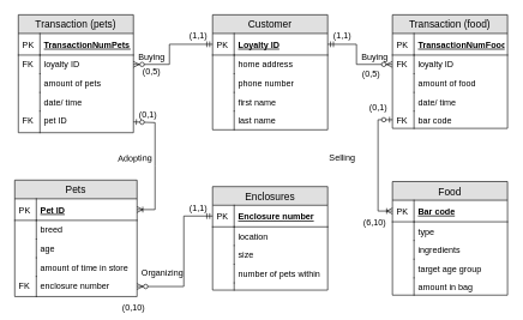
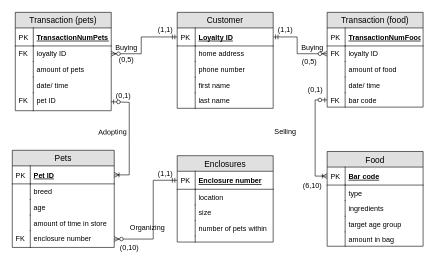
  <mxCell id="0" />
  <mxCell id="1" parent="0" />
  <mxCell id="2" value="Customer" style="swimlane;fontStyle=0;childLayout=stackLayout;horizontal=1;startSize=26;fillColor=#e0e0e0;horizontalStack=0;resizeParent=1;resizeParentMax=0;resizeLast=0;collapsible=1;marginBottom=0;swimlaneFillColor=#ffffff;align=center;fontSize=14;" parent="1" vertex="1"><mxGeometry x="295" y="20" width="160" height="160" as="geometry" /></mxCell>
  <mxCell id="3" value="Loyalty ID" style="shape=partialRectangle;top=0;left=0;right=0;bottom=1;align=left;verticalAlign=middle;fillColor=none;spacingLeft=34;spacingRight=4;overflow=hidden;rotatable=0;points=[[0,0.5],[1,0.5]];portConstraint=eastwest;dropTarget=0;fontStyle=5;fontSize=12;" parent="2" vertex="1"><mxGeometry y="26" width="160" height="30" as="geometry" /></mxCell>
  <mxCell id="4" value="PK" style="shape=partialRectangle;top=0;left=0;bottom=0;fillColor=none;align=left;verticalAlign=middle;spacingLeft=4;spacingRight=4;overflow=hidden;rotatable=0;points=[];portConstraint=eastwest;part=1;fontSize=12;" parent="3" vertex="1" connectable="0"><mxGeometry width="30" height="30" as="geometry" /></mxCell>
  <mxCell id="5" value="home address" style="shape=partialRectangle;top=0;left=0;right=0;bottom=0;align=left;verticalAlign=top;fillColor=none;spacingLeft=34;spacingRight=4;overflow=hidden;rotatable=0;points=[[0,0.5],[1,0.5]];portConstraint=eastwest;dropTarget=0;fontSize=12;" parent="2" vertex="1"><mxGeometry y="56" width="160" height="26" as="geometry" /></mxCell>
  <mxCell id="6" value="" style="shape=partialRectangle;top=0;left=0;bottom=0;fillColor=none;align=left;verticalAlign=top;spacingLeft=4;spacingRight=4;overflow=hidden;rotatable=0;points=[];portConstraint=eastwest;part=1;fontSize=12;" parent="5" vertex="1" connectable="0"><mxGeometry width="30" height="26" as="geometry" /></mxCell>
  <mxCell id="7" value="phone number" style="shape=partialRectangle;top=0;left=0;right=0;bottom=0;align=left;verticalAlign=top;fillColor=none;spacingLeft=34;spacingRight=4;overflow=hidden;rotatable=0;points=[[0,0.5],[1,0.5]];portConstraint=eastwest;dropTarget=0;fontSize=12;" parent="2" vertex="1"><mxGeometry y="82" width="160" height="26" as="geometry" /></mxCell>
  <mxCell id="8" value="" style="shape=partialRectangle;top=0;left=0;bottom=0;fillColor=none;align=left;verticalAlign=top;spacingLeft=4;spacingRight=4;overflow=hidden;rotatable=0;points=[];portConstraint=eastwest;part=1;fontSize=12;" parent="7" vertex="1" connectable="0"><mxGeometry width="30" height="26" as="geometry" /></mxCell>
  <mxCell id="9" value="first name" style="shape=partialRectangle;top=0;left=0;right=0;bottom=0;align=left;verticalAlign=top;fillColor=none;spacingLeft=34;spacingRight=4;overflow=hidden;rotatable=0;points=[[0,0.5],[1,0.5]];portConstraint=eastwest;dropTarget=0;fontSize=12;" parent="2" vertex="1"><mxGeometry y="108" width="160" height="26" as="geometry" /></mxCell>
  <mxCell id="10" value="" style="shape=partialRectangle;top=0;left=0;bottom=0;fillColor=none;align=left;verticalAlign=top;spacingLeft=4;spacingRight=4;overflow=hidden;rotatable=0;points=[];portConstraint=eastwest;part=1;fontSize=12;" parent="9" vertex="1" connectable="0"><mxGeometry width="30" height="26" as="geometry" /></mxCell>
  <mxCell id="11" value="last name&#10;" style="shape=partialRectangle;top=0;left=0;right=0;bottom=0;align=left;verticalAlign=top;fillColor=none;spacingLeft=34;spacingRight=4;overflow=hidden;rotatable=0;points=[[0,0.5],[1,0.5]];portConstraint=eastwest;dropTarget=0;fontSize=12;" parent="2" vertex="1"><mxGeometry y="134" width="160" height="26" as="geometry" /></mxCell>
  <mxCell id="12" value="" style="shape=partialRectangle;top=0;left=0;bottom=0;fillColor=none;align=left;verticalAlign=top;spacingLeft=4;spacingRight=4;overflow=hidden;rotatable=0;points=[];portConstraint=eastwest;part=1;fontSize=12;" parent="11" vertex="1" connectable="0"><mxGeometry width="30" height="26.0" as="geometry" /></mxCell>
  <mxCell id="13" value="Transaction (pets)" style="swimlane;fontStyle=0;childLayout=stackLayout;horizontal=1;startSize=26;fillColor=#e0e0e0;horizontalStack=0;resizeParent=1;resizeParentMax=0;resizeLast=0;collapsible=1;marginBottom=0;swimlaneFillColor=#ffffff;align=center;fontSize=14;" parent="1" vertex="1"><mxGeometry x="25" y="20" width="160" height="164" as="geometry" /></mxCell>
  <mxCell id="14" value="TransactionNumPets " style="shape=partialRectangle;top=0;left=0;right=0;bottom=1;align=left;verticalAlign=middle;fillColor=none;spacingLeft=34;spacingRight=4;overflow=hidden;rotatable=0;points=[[0,0.5],[1,0.5]];portConstraint=eastwest;dropTarget=0;fontStyle=5;fontSize=12;" parent="13" vertex="1"><mxGeometry y="26" width="160" height="30" as="geometry" /></mxCell>
  <mxCell id="15" value="PK" style="shape=partialRectangle;top=0;left=0;bottom=0;fillColor=none;align=left;verticalAlign=middle;spacingLeft=4;spacingRight=4;overflow=hidden;rotatable=0;points=[];portConstraint=eastwest;part=1;fontSize=12;" parent="14" vertex="1" connectable="0"><mxGeometry width="30" height="30" as="geometry" /></mxCell>
  <mxCell id="16" value="loyalty ID" style="shape=partialRectangle;top=0;left=0;right=0;bottom=0;align=left;verticalAlign=top;fillColor=none;spacingLeft=34;spacingRight=4;overflow=hidden;rotatable=0;points=[[0,0.5],[1,0.5]];portConstraint=eastwest;dropTarget=0;fontSize=12;" parent="13" vertex="1"><mxGeometry y="56" width="160" height="26" as="geometry" /></mxCell>
  <mxCell id="17" value="FK" style="shape=partialRectangle;top=0;left=0;bottom=0;fillColor=none;align=left;verticalAlign=top;spacingLeft=4;spacingRight=4;overflow=hidden;rotatable=0;points=[];portConstraint=eastwest;part=1;fontSize=12;" parent="16" vertex="1" connectable="0"><mxGeometry width="30" height="26" as="geometry" /></mxCell>
  <mxCell id="18" value="amount of pets" style="shape=partialRectangle;top=0;left=0;right=0;bottom=0;align=left;verticalAlign=top;fillColor=none;spacingLeft=34;spacingRight=4;overflow=hidden;rotatable=0;points=[[0,0.5],[1,0.5]];portConstraint=eastwest;dropTarget=0;fontSize=12;" parent="13" vertex="1"><mxGeometry y="82" width="160" height="26" as="geometry" /></mxCell>
  <mxCell id="19" value="" style="shape=partialRectangle;top=0;left=0;bottom=0;fillColor=none;align=left;verticalAlign=top;spacingLeft=4;spacingRight=4;overflow=hidden;rotatable=0;points=[];portConstraint=eastwest;part=1;fontSize=12;" parent="18" vertex="1" connectable="0"><mxGeometry width="30" height="26" as="geometry" /></mxCell>
  <mxCell id="20" value="date/ time" style="shape=partialRectangle;top=0;left=0;right=0;bottom=0;align=left;verticalAlign=top;fillColor=none;spacingLeft=34;spacingRight=4;overflow=hidden;rotatable=0;points=[[0,0.5],[1,0.5]];portConstraint=eastwest;dropTarget=0;fontSize=12;" parent="13" vertex="1"><mxGeometry y="108" width="160" height="26" as="geometry" /></mxCell>
  <mxCell id="21" value="" style="shape=partialRectangle;top=0;left=0;bottom=0;fillColor=none;align=left;verticalAlign=top;spacingLeft=4;spacingRight=4;overflow=hidden;rotatable=0;points=[];portConstraint=eastwest;part=1;fontSize=12;" parent="20" vertex="1" connectable="0"><mxGeometry width="30" height="26" as="geometry" /></mxCell>
  <mxCell id="22" value="pet ID" style="shape=partialRectangle;top=0;left=0;right=0;bottom=0;align=left;verticalAlign=top;fillColor=none;spacingLeft=34;spacingRight=4;overflow=hidden;rotatable=0;points=[[0,0.5],[1,0.5]];portConstraint=eastwest;dropTarget=0;fontSize=12;" parent="13" vertex="1"><mxGeometry y="134" width="160" height="30" as="geometry" /></mxCell>
  <mxCell id="23" value="FK" style="shape=partialRectangle;top=0;left=0;bottom=0;fillColor=none;align=left;verticalAlign=top;spacingLeft=4;spacingRight=4;overflow=hidden;rotatable=0;points=[];portConstraint=eastwest;part=1;fontSize=12;" parent="22" vertex="1" connectable="0"><mxGeometry width="30" height="30" as="geometry" /></mxCell>
  <mxCell id="24" value="Food" style="swimlane;fontStyle=0;childLayout=stackLayout;horizontal=1;startSize=26;fillColor=#e0e0e0;horizontalStack=0;resizeParent=1;resizeParentMax=0;resizeLast=0;collapsible=1;marginBottom=0;swimlaneFillColor=#ffffff;align=center;fontSize=14;" parent="1" vertex="1"><mxGeometry x="545" y="252" width="160" height="158" as="geometry" /></mxCell>
  <mxCell id="25" value="Bar code" style="shape=partialRectangle;top=0;left=0;right=0;bottom=1;align=left;verticalAlign=middle;fillColor=none;spacingLeft=34;spacingRight=4;overflow=hidden;rotatable=0;points=[[0,0.5],[1,0.5]];portConstraint=eastwest;dropTarget=0;fontStyle=5;fontSize=12;" parent="24" vertex="1"><mxGeometry y="26" width="160" height="30" as="geometry" /></mxCell>
  <mxCell id="26" value="PK" style="shape=partialRectangle;top=0;left=0;bottom=0;fillColor=none;align=left;verticalAlign=middle;spacingLeft=4;spacingRight=4;overflow=hidden;rotatable=0;points=[];portConstraint=eastwest;part=1;fontSize=12;" parent="25" vertex="1" connectable="0"><mxGeometry width="30" height="30" as="geometry" /></mxCell>
  <mxCell id="27" value="type" style="shape=partialRectangle;top=0;left=0;right=0;bottom=0;align=left;verticalAlign=top;fillColor=none;spacingLeft=34;spacingRight=4;overflow=hidden;rotatable=0;points=[[0,0.5],[1,0.5]];portConstraint=eastwest;dropTarget=0;fontSize=12;" parent="24" vertex="1"><mxGeometry y="56" width="160" height="26" as="geometry" /></mxCell>
  <mxCell id="28" value="" style="shape=partialRectangle;top=0;left=0;bottom=0;fillColor=none;align=left;verticalAlign=top;spacingLeft=4;spacingRight=4;overflow=hidden;rotatable=0;points=[];portConstraint=eastwest;part=1;fontSize=12;" parent="27" vertex="1" connectable="0"><mxGeometry width="30" height="26" as="geometry" /></mxCell>
  <mxCell id="29" value="ingredients" style="shape=partialRectangle;top=0;left=0;right=0;bottom=0;align=left;verticalAlign=top;fillColor=none;spacingLeft=34;spacingRight=4;overflow=hidden;rotatable=0;points=[[0,0.5],[1,0.5]];portConstraint=eastwest;dropTarget=0;fontSize=12;" parent="24" vertex="1"><mxGeometry y="82" width="160" height="26" as="geometry" /></mxCell>
  <mxCell id="30" value="" style="shape=partialRectangle;top=0;left=0;bottom=0;fillColor=none;align=left;verticalAlign=top;spacingLeft=4;spacingRight=4;overflow=hidden;rotatable=0;points=[];portConstraint=eastwest;part=1;fontSize=12;" parent="29" vertex="1" connectable="0"><mxGeometry width="30" height="26" as="geometry" /></mxCell>
  <mxCell id="31" value="target age group" style="shape=partialRectangle;top=0;left=0;right=0;bottom=0;align=left;verticalAlign=top;fillColor=none;spacingLeft=34;spacingRight=4;overflow=hidden;rotatable=0;points=[[0,0.5],[1,0.5]];portConstraint=eastwest;dropTarget=0;fontSize=12;" parent="24" vertex="1"><mxGeometry y="108" width="160" height="26" as="geometry" /></mxCell>
  <mxCell id="32" value="" style="shape=partialRectangle;top=0;left=0;bottom=0;fillColor=none;align=left;verticalAlign=top;spacingLeft=4;spacingRight=4;overflow=hidden;rotatable=0;points=[];portConstraint=eastwest;part=1;fontSize=12;" parent="31" vertex="1" connectable="0"><mxGeometry width="30" height="26" as="geometry" /></mxCell>
  <mxCell id="33" value="amount in bag" style="shape=partialRectangle;top=0;left=0;right=0;bottom=0;align=left;verticalAlign=top;fillColor=none;spacingLeft=34;spacingRight=4;overflow=hidden;rotatable=0;points=[[0,0.5],[1,0.5]];portConstraint=eastwest;dropTarget=0;fontSize=12;" parent="24" vertex="1"><mxGeometry y="134" width="160" height="24" as="geometry" /></mxCell>
  <mxCell id="34" value="" style="shape=partialRectangle;top=0;left=0;bottom=0;fillColor=none;align=left;verticalAlign=top;spacingLeft=4;spacingRight=4;overflow=hidden;rotatable=0;points=[];portConstraint=eastwest;part=1;fontSize=12;" parent="33" vertex="1" connectable="0"><mxGeometry width="30" height="24" as="geometry" /></mxCell>
  <mxCell id="35" value="Enclosures" style="swimlane;fontStyle=0;childLayout=stackLayout;horizontal=1;startSize=26;fillColor=#e0e0e0;horizontalStack=0;resizeParent=1;resizeParentMax=0;resizeLast=0;collapsible=1;marginBottom=0;swimlaneFillColor=#ffffff;align=center;fontSize=14;" parent="1" vertex="1"><mxGeometry x="295" y="259" width="160" height="144" as="geometry" /></mxCell>
  <mxCell id="36" value="Enclosure number" style="shape=partialRectangle;top=0;left=0;right=0;bottom=1;align=left;verticalAlign=middle;fillColor=none;spacingLeft=34;spacingRight=4;overflow=hidden;rotatable=0;points=[[0,0.5],[1,0.5]];portConstraint=eastwest;dropTarget=0;fontStyle=5;fontSize=12;" parent="35" vertex="1"><mxGeometry y="26" width="160" height="30" as="geometry" /></mxCell>
  <mxCell id="37" value="PK" style="shape=partialRectangle;top=0;left=0;bottom=0;fillColor=none;align=left;verticalAlign=middle;spacingLeft=4;spacingRight=4;overflow=hidden;rotatable=0;points=[];portConstraint=eastwest;part=1;fontSize=12;" parent="36" vertex="1" connectable="0"><mxGeometry width="30" height="30" as="geometry" /></mxCell>
  <mxCell id="38" value="location" style="shape=partialRectangle;top=0;left=0;right=0;bottom=0;align=left;verticalAlign=top;fillColor=none;spacingLeft=34;spacingRight=4;overflow=hidden;rotatable=0;points=[[0,0.5],[1,0.5]];portConstraint=eastwest;dropTarget=0;fontSize=12;" parent="35" vertex="1"><mxGeometry y="56" width="160" height="26" as="geometry" /></mxCell>
  <mxCell id="39" value="" style="shape=partialRectangle;top=0;left=0;bottom=0;fillColor=none;align=left;verticalAlign=top;spacingLeft=4;spacingRight=4;overflow=hidden;rotatable=0;points=[];portConstraint=eastwest;part=1;fontSize=12;" parent="38" vertex="1" connectable="0"><mxGeometry width="30" height="26" as="geometry" /></mxCell>
  <mxCell id="40" value="size" style="shape=partialRectangle;top=0;left=0;right=0;bottom=0;align=left;verticalAlign=top;fillColor=none;spacingLeft=34;spacingRight=4;overflow=hidden;rotatable=0;points=[[0,0.5],[1,0.5]];portConstraint=eastwest;dropTarget=0;fontSize=12;" parent="35" vertex="1"><mxGeometry y="82" width="160" height="26" as="geometry" /></mxCell>
  <mxCell id="41" value="" style="shape=partialRectangle;top=0;left=0;bottom=0;fillColor=none;align=left;verticalAlign=top;spacingLeft=4;spacingRight=4;overflow=hidden;rotatable=0;points=[];portConstraint=eastwest;part=1;fontSize=12;" parent="40" vertex="1" connectable="0"><mxGeometry width="30" height="26" as="geometry" /></mxCell>
  <mxCell id="42" value="number of pets within" style="shape=partialRectangle;top=0;left=0;right=0;bottom=0;align=left;verticalAlign=top;fillColor=none;spacingLeft=34;spacingRight=4;overflow=hidden;rotatable=0;points=[[0,0.5],[1,0.5]];portConstraint=eastwest;dropTarget=0;fontSize=12;" parent="35" vertex="1"><mxGeometry y="108" width="160" height="26" as="geometry" /></mxCell>
  <mxCell id="43" value="" style="shape=partialRectangle;top=0;left=0;bottom=0;fillColor=none;align=left;verticalAlign=top;spacingLeft=4;spacingRight=4;overflow=hidden;rotatable=0;points=[];portConstraint=eastwest;part=1;fontSize=12;" parent="42" vertex="1" connectable="0"><mxGeometry width="30" height="26" as="geometry" /></mxCell>
  <mxCell id="44" value="" style="shape=partialRectangle;top=0;left=0;right=0;bottom=0;align=left;verticalAlign=top;fillColor=none;spacingLeft=34;spacingRight=4;overflow=hidden;rotatable=0;points=[[0,0.5],[1,0.5]];portConstraint=eastwest;dropTarget=0;fontSize=12;" parent="35" vertex="1"><mxGeometry y="134" width="160" height="10" as="geometry" /></mxCell>
  <mxCell id="45" value="" style="shape=partialRectangle;top=0;left=0;bottom=0;fillColor=none;align=left;verticalAlign=top;spacingLeft=4;spacingRight=4;overflow=hidden;rotatable=0;points=[];portConstraint=eastwest;part=1;fontSize=12;" parent="44" vertex="1" connectable="0"><mxGeometry width="30" height="10" as="geometry" /></mxCell>
  <mxCell id="46" value="Pets" style="swimlane;fontStyle=0;childLayout=stackLayout;horizontal=1;startSize=26;fillColor=#e0e0e0;horizontalStack=0;resizeParent=1;resizeParentMax=0;resizeLast=0;collapsible=1;marginBottom=0;swimlaneFillColor=#ffffff;align=center;fontSize=14;" parent="1" vertex="1"><mxGeometry x="20" y="250" width="170" height="162" as="geometry" /></mxCell>
  <mxCell id="47" value="Pet ID" style="shape=partialRectangle;top=0;left=0;right=0;bottom=1;align=left;verticalAlign=middle;fillColor=none;spacingLeft=34;spacingRight=4;overflow=hidden;rotatable=0;points=[[0,0.5],[1,0.5]];portConstraint=eastwest;dropTarget=0;fontStyle=5;fontSize=12;" parent="46" vertex="1"><mxGeometry y="26" width="170" height="30" as="geometry" /></mxCell>
  <mxCell id="48" value="PK" style="shape=partialRectangle;top=0;left=0;bottom=0;fillColor=none;align=left;verticalAlign=middle;spacingLeft=4;spacingRight=4;overflow=hidden;rotatable=0;points=[];portConstraint=eastwest;part=1;fontSize=12;" parent="47" vertex="1" connectable="0"><mxGeometry width="30" height="30" as="geometry" /></mxCell>
  <mxCell id="49" value="breed" style="shape=partialRectangle;top=0;left=0;right=0;bottom=0;align=left;verticalAlign=top;fillColor=none;spacingLeft=34;spacingRight=4;overflow=hidden;rotatable=0;points=[[0,0.5],[1,0.5]];portConstraint=eastwest;dropTarget=0;fontSize=12;" parent="46" vertex="1"><mxGeometry y="56" width="170" height="26" as="geometry" /></mxCell>
  <mxCell id="50" value="" style="shape=partialRectangle;top=0;left=0;bottom=0;fillColor=none;align=left;verticalAlign=top;spacingLeft=4;spacingRight=4;overflow=hidden;rotatable=0;points=[];portConstraint=eastwest;part=1;fontSize=12;" parent="49" vertex="1" connectable="0"><mxGeometry width="30" height="26" as="geometry" /></mxCell>
  <mxCell id="51" value="age" style="shape=partialRectangle;top=0;left=0;right=0;bottom=0;align=left;verticalAlign=top;fillColor=none;spacingLeft=34;spacingRight=4;overflow=hidden;rotatable=0;points=[[0,0.5],[1,0.5]];portConstraint=eastwest;dropTarget=0;fontSize=12;" parent="46" vertex="1"><mxGeometry y="82" width="170" height="26" as="geometry" /></mxCell>
  <mxCell id="52" value="" style="shape=partialRectangle;top=0;left=0;bottom=0;fillColor=none;align=left;verticalAlign=top;spacingLeft=4;spacingRight=4;overflow=hidden;rotatable=0;points=[];portConstraint=eastwest;part=1;fontSize=12;" parent="51" vertex="1" connectable="0"><mxGeometry width="30" height="26" as="geometry" /></mxCell>
  <mxCell id="53" value="amount of time in store" style="shape=partialRectangle;top=0;left=0;right=0;bottom=0;align=left;verticalAlign=top;fillColor=none;spacingLeft=34;spacingRight=4;overflow=hidden;rotatable=0;points=[[0,0.5],[1,0.5]];portConstraint=eastwest;dropTarget=0;fontSize=12;" parent="46" vertex="1"><mxGeometry y="108" width="170" height="26" as="geometry" /></mxCell>
  <mxCell id="54" value="" style="shape=partialRectangle;top=0;left=0;bottom=0;fillColor=none;align=left;verticalAlign=top;spacingLeft=4;spacingRight=4;overflow=hidden;rotatable=0;points=[];portConstraint=eastwest;part=1;fontSize=12;" parent="53" vertex="1" connectable="0"><mxGeometry width="30" height="26" as="geometry" /></mxCell>
  <mxCell id="55" value="enclosure number" style="shape=partialRectangle;top=0;left=0;right=0;bottom=0;align=left;verticalAlign=top;fillColor=none;spacingLeft=34;spacingRight=4;overflow=hidden;rotatable=0;points=[[0,0.5],[1,0.5]];portConstraint=eastwest;dropTarget=0;fontSize=12;" parent="46" vertex="1"><mxGeometry y="134" width="170" height="28" as="geometry" /></mxCell>
  <mxCell id="56" value="FK" style="shape=partialRectangle;top=0;left=0;bottom=0;fillColor=none;align=left;verticalAlign=top;spacingLeft=4;spacingRight=4;overflow=hidden;rotatable=0;points=[];portConstraint=eastwest;part=1;fontSize=12;" parent="55" vertex="1" connectable="0"><mxGeometry width="30" height="28" as="geometry" /></mxCell>
  <mxCell id="57" value="" style="endArrow=ERzeroToMany;html=1;exitX=1;exitY=0.5;exitDx=0;exitDy=0;entryX=0;entryY=0.5;entryDx=0;entryDy=0;endFill=1;startArrow=ERmandOne;startFill=0;rounded=0;" parent="1" source="3" target="62" edge="1"><mxGeometry width="50" height="50" relative="1" as="geometry"><mxPoint x="25" y="520" as="sourcePoint" /><mxPoint x="75" y="470" as="targetPoint" /><Array as="points"><mxPoint x="495" y="61" /><mxPoint x="495" y="89" /></Array></mxGeometry></mxCell>
  <mxCell id="58" value="" style="endArrow=ERoneToMany;html=1;rounded=0;endFill=0;startArrow=ERzeroToOne;startFill=1;entryX=1;entryY=0.5;entryDx=0;entryDy=0;exitX=1;exitY=0.5;exitDx=0;exitDy=0;" parent="1" source="22" target="47" edge="1"><mxGeometry width="50" height="50" relative="1" as="geometry"><mxPoint x="190" y="180" as="sourcePoint" /><mxPoint x="205" y="280" as="targetPoint" /><Array as="points"><mxPoint x="215" y="170" /><mxPoint x="215" y="230" /><mxPoint x="215" y="291" /></Array></mxGeometry></mxCell>
  <mxCell id="59" value="Transaction (food)" style="swimlane;fontStyle=0;childLayout=stackLayout;horizontal=1;startSize=26;fillColor=#e0e0e0;horizontalStack=0;resizeParent=1;resizeParentMax=0;resizeLast=0;collapsible=1;marginBottom=0;swimlaneFillColor=#ffffff;align=center;fontSize=14;" parent="1" vertex="1"><mxGeometry x="545" y="20" width="160" height="158" as="geometry" /></mxCell>
  <mxCell id="60" value="TransactionNumFood" style="shape=partialRectangle;top=0;left=0;right=0;bottom=1;align=left;verticalAlign=middle;fillColor=none;spacingLeft=34;spacingRight=4;overflow=hidden;rotatable=0;points=[[0,0.5],[1,0.5]];portConstraint=eastwest;dropTarget=0;fontStyle=5;fontSize=12;" parent="59" vertex="1"><mxGeometry y="26" width="160" height="30" as="geometry" /></mxCell>
  <mxCell id="61" value="PK" style="shape=partialRectangle;top=0;left=0;bottom=0;fillColor=none;align=left;verticalAlign=middle;spacingLeft=4;spacingRight=4;overflow=hidden;rotatable=0;points=[];portConstraint=eastwest;part=1;fontSize=12;" parent="60" vertex="1" connectable="0"><mxGeometry width="30" height="30" as="geometry" /></mxCell>
  <mxCell id="62" value="loyalty ID" style="shape=partialRectangle;top=0;left=0;right=0;bottom=0;align=left;verticalAlign=top;fillColor=none;spacingLeft=34;spacingRight=4;overflow=hidden;rotatable=0;points=[[0,0.5],[1,0.5]];portConstraint=eastwest;dropTarget=0;fontSize=12;" parent="59" vertex="1"><mxGeometry y="56" width="160" height="26" as="geometry" /></mxCell>
  <mxCell id="63" value="FK" style="shape=partialRectangle;top=0;left=0;bottom=0;fillColor=none;align=left;verticalAlign=top;spacingLeft=4;spacingRight=4;overflow=hidden;rotatable=0;points=[];portConstraint=eastwest;part=1;fontSize=12;" parent="62" vertex="1" connectable="0"><mxGeometry width="30" height="26" as="geometry" /></mxCell>
  <mxCell id="64" value="amount of food" style="shape=partialRectangle;top=0;left=0;right=0;bottom=0;align=left;verticalAlign=top;fillColor=none;spacingLeft=34;spacingRight=4;overflow=hidden;rotatable=0;points=[[0,0.5],[1,0.5]];portConstraint=eastwest;dropTarget=0;fontSize=12;" parent="59" vertex="1"><mxGeometry y="82" width="160" height="26" as="geometry" /></mxCell>
  <mxCell id="65" value="" style="shape=partialRectangle;top=0;left=0;bottom=0;fillColor=none;align=left;verticalAlign=top;spacingLeft=4;spacingRight=4;overflow=hidden;rotatable=0;points=[];portConstraint=eastwest;part=1;fontSize=12;" parent="64" vertex="1" connectable="0"><mxGeometry width="30" height="26" as="geometry" /></mxCell>
  <mxCell id="66" value="date/ time" style="shape=partialRectangle;top=0;left=0;right=0;bottom=0;align=left;verticalAlign=top;fillColor=none;spacingLeft=34;spacingRight=4;overflow=hidden;rotatable=0;points=[[0,0.5],[1,0.5]];portConstraint=eastwest;dropTarget=0;fontSize=12;" parent="59" vertex="1"><mxGeometry y="108" width="160" height="26" as="geometry" /></mxCell>
  <mxCell id="67" value="" style="shape=partialRectangle;top=0;left=0;bottom=0;fillColor=none;align=left;verticalAlign=top;spacingLeft=4;spacingRight=4;overflow=hidden;rotatable=0;points=[];portConstraint=eastwest;part=1;fontSize=12;" parent="66" vertex="1" connectable="0"><mxGeometry width="30" height="26" as="geometry" /></mxCell>
  <mxCell id="68" value="bar code" style="shape=partialRectangle;top=0;left=0;right=0;bottom=0;align=left;verticalAlign=top;fillColor=none;spacingLeft=34;spacingRight=4;overflow=hidden;rotatable=0;points=[[0,0.5],[1,0.5]];portConstraint=eastwest;dropTarget=0;fontSize=12;" parent="59" vertex="1"><mxGeometry y="134" width="160" height="24" as="geometry" /></mxCell>
  <mxCell id="69" value="FK" style="shape=partialRectangle;top=0;left=0;bottom=0;fillColor=none;align=left;verticalAlign=top;spacingLeft=4;spacingRight=4;overflow=hidden;rotatable=0;points=[];portConstraint=eastwest;part=1;fontSize=12;" parent="68" vertex="1" connectable="0"><mxGeometry width="30" height="24" as="geometry" /></mxCell>
  <mxCell id="70" value="" style="endArrow=ERzeroToMany;html=1;exitX=0;exitY=0.5;exitDx=0;exitDy=0;rounded=0;endFill=1;startArrow=ERmandOne;startFill=0;entryX=1;entryY=0.5;entryDx=0;entryDy=0;" parent="1" source="36" target="55" edge="1"><mxGeometry width="50" height="50" relative="1" as="geometry"><mxPoint x="25" y="490" as="sourcePoint" /><mxPoint x="205" y="398" as="targetPoint" /><Array as="points"><mxPoint x="255" y="300" /><mxPoint x="255" y="398" /></Array></mxGeometry></mxCell>
  <mxCell id="71" value="" style="endArrow=ERoneToMany;html=1;exitX=0;exitY=0.5;exitDx=0;exitDy=0;entryX=0;entryY=0.5;entryDx=0;entryDy=0;rounded=0;endFill=0;startArrow=ERzeroToOne;startFill=1;" parent="1" source="68" target="25" edge="1"><mxGeometry width="50" height="50" relative="1" as="geometry"><mxPoint x="25" y="490" as="sourcePoint" /><mxPoint x="75" y="440" as="targetPoint" /><Array as="points"><mxPoint x="525" y="166" /><mxPoint x="525" y="293" /></Array></mxGeometry></mxCell>
  <mxCell id="72" value="Buying" style="text;html=1;align=center;verticalAlign=middle;resizable=0;points=[];autosize=1;" parent="1" vertex="1"><mxGeometry x="495" y="70" width="50" height="20" as="geometry" /></mxCell>
  <mxCell id="73" value="Adopting" style="text;html=1;align=center;verticalAlign=middle;resizable=0;points=[];autosize=1;rotation=-1;" parent="1" vertex="1"><mxGeometry x="157" y="210" width="60" height="20" as="geometry" /></mxCell>
- <mxCell id="74" value="Organizing" style="text;html=1;align=center;verticalAlign=middle;resizable=0;points=[];autosize=1;" parent="1" vertex="1"><mxGeometry x="190" y="370" width="70" height="20" as="geometry" /></mxCell>
+ <mxCell id="74" value="Organizing" style="text;html=1;align=center;verticalAlign=middle;resizable=0;points=[];autosize=1;" parent="1" vertex="1"><mxGeometry x="210" y="370" width="70" height="20" as="geometry" /></mxCell>
  <mxCell id="75" value="Selling" style="text;html=1;align=center;verticalAlign=middle;resizable=0;points=[];autosize=1;" parent="1" vertex="1"><mxGeometry x="450" y="210" width="50" height="20" as="geometry" /></mxCell>
  <mxCell id="76" value="" style="endArrow=ERmandOne;html=1;exitX=1;exitY=0.5;exitDx=0;exitDy=0;entryX=0;entryY=0.5;entryDx=0;entryDy=0;endFill=0;startArrow=ERzeroToMany;startFill=1;strokeColor=#000000;rounded=0;" parent="1" source="16" target="3" edge="1"><mxGeometry width="50" height="50" relative="1" as="geometry"><mxPoint x="25" y="490" as="sourcePoint" /><mxPoint x="75" y="440" as="targetPoint" /><Array as="points"><mxPoint x="235" y="89" /><mxPoint x="235" y="61" /></Array></mxGeometry></mxCell>
  <mxCell id="77" value="Buying" style="text;html=1;align=center;verticalAlign=middle;resizable=0;points=[];autosize=1;" parent="1" vertex="1"><mxGeometry x="185" y="70" width="50" height="20" as="geometry" /></mxCell>
  <mxCell id="78" value="(1,1)" style="text;html=1;align=center;verticalAlign=middle;resizable=0;points=[];autosize=1;" vertex="1" parent="1"><mxGeometry x="255" y="40" width="40" height="20" as="geometry" /></mxCell>
  <mxCell id="79" value="(1,1)" style="text;html=1;align=center;verticalAlign=middle;resizable=0;points=[];autosize=1;" vertex="1" parent="1"><mxGeometry x="455" y="40" width="40" height="20" as="geometry" /></mxCell>
  <mxCell id="80" value="(0,5)" style="text;html=1;align=center;verticalAlign=middle;resizable=0;points=[];autosize=1;" vertex="1" parent="1"><mxGeometry x="190" y="89" width="40" height="20" as="geometry" /></mxCell>
  <mxCell id="81" value="(0,5)" style="text;html=1;align=center;verticalAlign=middle;resizable=0;points=[];autosize=1;" vertex="1" parent="1"><mxGeometry x="495" y="92" width="40" height="20" as="geometry" /></mxCell>
  <mxCell id="82" value="(0,1)" style="text;html=1;align=center;verticalAlign=middle;resizable=0;points=[];autosize=1;" vertex="1" parent="1"><mxGeometry x="185" y="150" width="40" height="20" as="geometry" /></mxCell>
  <mxCell id="83" value="(0,1)" style="text;html=1;align=center;verticalAlign=middle;resizable=0;points=[];autosize=1;" vertex="1" parent="1"><mxGeometry x="505" y="140" width="40" height="20" as="geometry" /></mxCell>
  <mxCell id="84" value="(6,10)" style="text;html=1;align=center;verticalAlign=middle;resizable=0;points=[];autosize=1;" vertex="1" parent="1"><mxGeometry x="495" y="300" width="50" height="20" as="geometry" /></mxCell>
- <mxCell id="85" value="(0,10)" style="text;html=1;align=center;verticalAlign=middle;resizable=0;points=[];autosize=1;" vertex="1" parent="1"><mxGeometry x="160" y="418" width="50" height="20" as="geometry" /></mxCell>
+ <mxCell id="85" value="(0,10)" style="text;html=1;align=center;verticalAlign=middle;resizable=0;points=[];autosize=1;" vertex="1" parent="1"><mxGeometry x="190" y="403" width="50" height="20" as="geometry" /></mxCell>
  <mxCell id="86" value="(1,1)" style="text;html=1;align=center;verticalAlign=middle;resizable=0;points=[];autosize=1;" vertex="1" parent="1"><mxGeometry x="255" y="280" width="40" height="20" as="geometry" /></mxCell>
